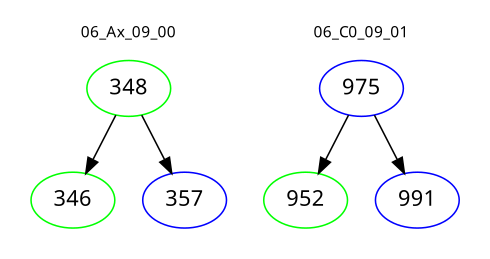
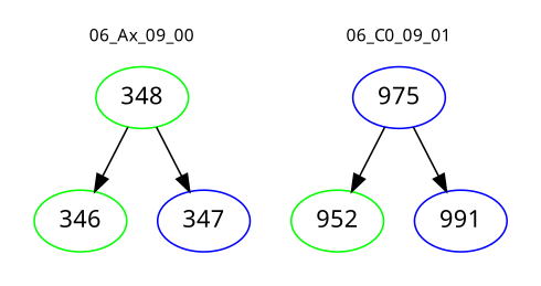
  digraph {
    fontname="Noto Sans"
    node [color=green fontname="Noto Sans"]
    edge [color=black fontname="Noto Sans"]
    n1 [label=348]
    n2 [label=346]
-   n3 [color=blue label=357]
+   n3 [color=blue label=347]
    n4 [color=blue label=975]
    n5 [label=952]
    n6 [color=blue label=991]
    subgraph cluster_1 {
      color=white
      fontsize=10
      label="06_Ax_09_00"
      n1
      n2
      n3
    }
    subgraph cluster_2 {
      color=white
      fontsize=10
      label="06_C0_09_01"
      n4
      n5
      n6
    }
    n1 -> n2
    n1 -> n3
    n4 -> n5
    n4 -> n6
  }
